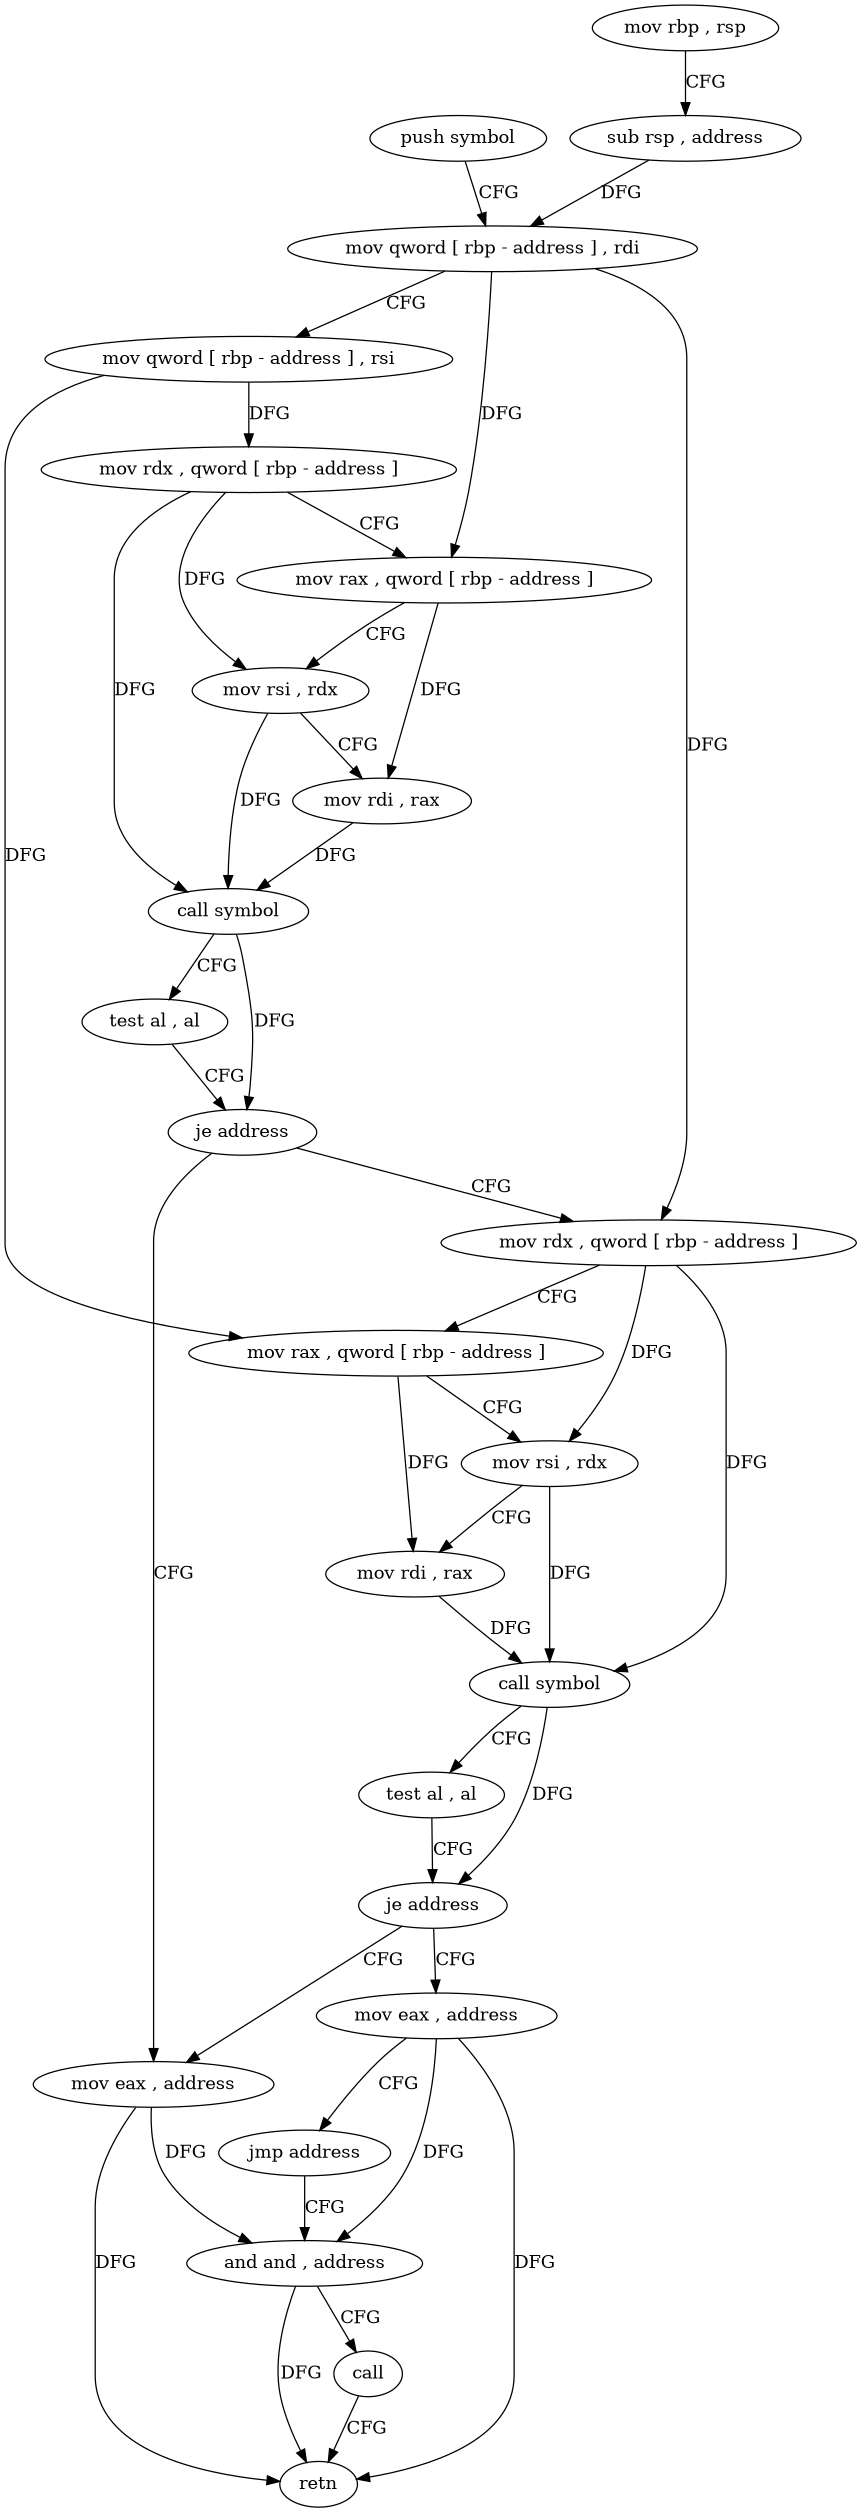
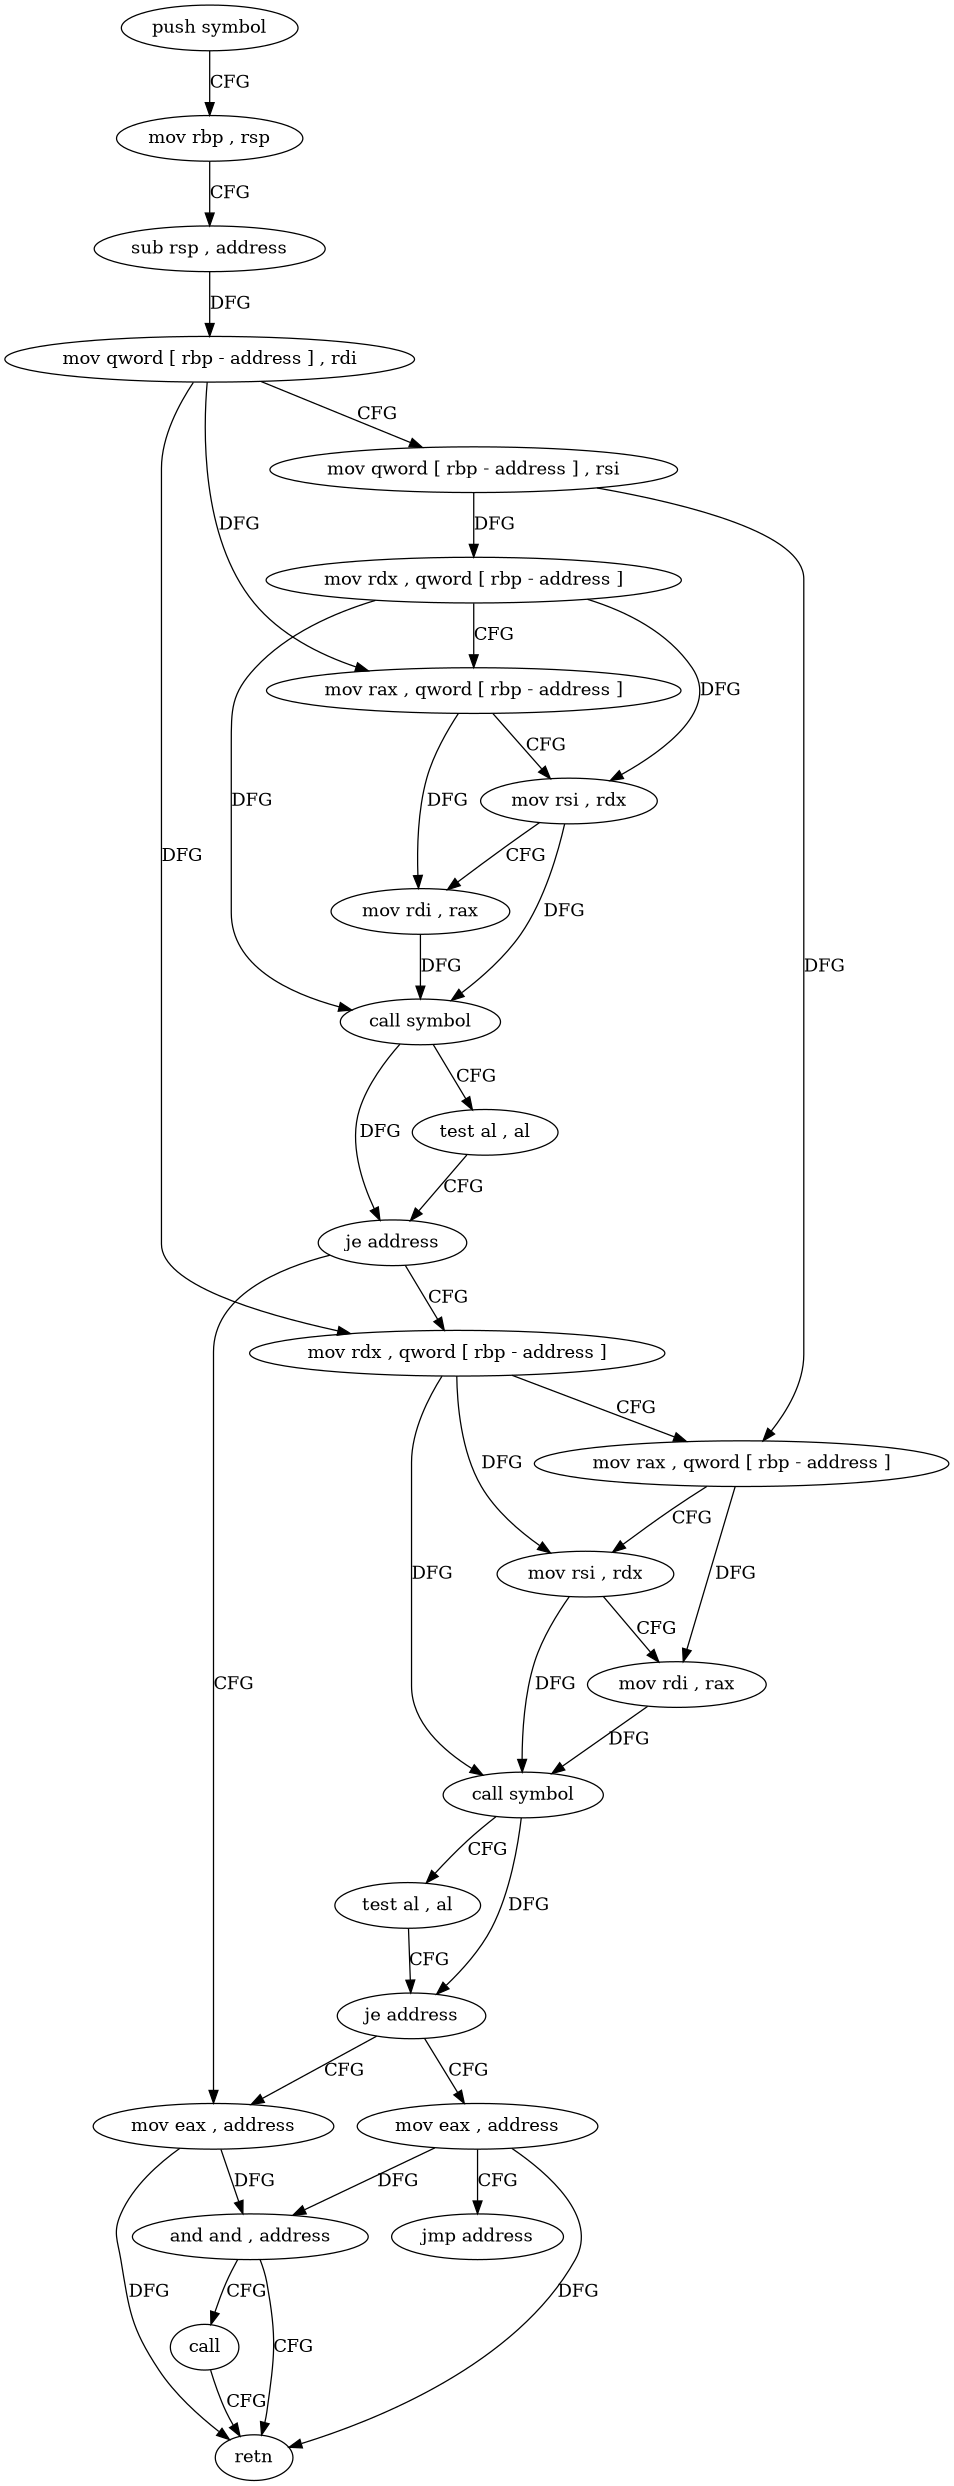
  digraph {
    n1 [label="push symbol"]
    n2 [label="mov rbp , rsp"]
    n3 [label="sub rsp , address"]
    n4 [label="mov qword [ rbp - address ] , rdi"]
    n5 [label="mov qword [ rbp - address ] , rsi"]
    n6 [label="mov rax , qword [ rbp - address ]"]
    n7 [label="mov rdx , qword [ rbp - address ]"]
    n8 [label="mov rdx , qword [ rbp - address ]"]
    n9 [label="mov rax , qword [ rbp - address ]"]
    n10 [label="mov rsi , rdx"]
    n11 [label="mov rdi , rax"]
    n12 [label="mov rsi , rdx"]
    n13 [label="call symbol"]
    n14 [label="call symbol"]
    n15 [label="mov rdi , rax"]
    n16 [label="test al , al"]
    n17 [label="je address"]
    n18 [label="mov eax , address"]
    n19 [label="and and , address"]
    n20 [label=retn]
    n21 [label=call]
    n22 [label="test al , al"]
    n23 [label="je address"]
    n24 [label="mov eax , address"]
    n25 [label="jmp address"]
-   n1 -> n4 [label=CFG]
+   n1 -> n2 [label=CFG]
    n2 -> n3 [label=CFG]
    n3 -> n4 [label=DFG]
    n4 -> n5 [label=CFG]
    n4 -> n6 [label=DFG]
    n4 -> n7 [label=DFG]
    n5 -> n8 [label=DFG]
    n5 -> n9 [label=DFG]
    n6 -> n10 [label=CFG]
    n6 -> n11 [label=DFG]
    n7 -> n9 [label=CFG]
    n7 -> n12 [label=DFG]
    n7 -> n13 [label=DFG]
    n8 -> n6 [label=CFG]
    n8 -> n10 [label=DFG]
    n8 -> n14 [label=DFG]
    n9 -> n12 [label=CFG]
    n9 -> n15 [label=DFG]
    n10 -> n11 [label=CFG]
    n10 -> n14 [label=DFG]
    n11 -> n14 [label=DFG]
    n12 -> n13 [label=DFG]
    n12 -> n15 [label=CFG]
    n13 -> n22 [label=CFG]
    n13 -> n23 [label=DFG]
    n14 -> n16 [label=CFG]
    n14 -> n17 [label=DFG]
    n15 -> n13 [label=DFG]
    n16 -> n17 [label=CFG]
    n17 -> n7 [label=CFG]
    n17 -> n18 [label=CFG]
    n18 -> n19 [label=DFG]
    n18 -> n20 [label=DFG]
-   n19 -> n20 [label=DFG]
+   n19 -> n20 [label=CFG]
    n19 -> n21 [label=CFG]
    n21 -> n20 [label=CFG]
    n22 -> n23 [label=CFG]
    n23 -> n18 [label=CFG]
    n23 -> n24 [label=CFG]
    n24 -> n19 [label=DFG]
    n24 -> n20 [label=DFG]
    n24 -> n25 [label=CFG]
-   n25 -> n19 [label=CFG]
  }
